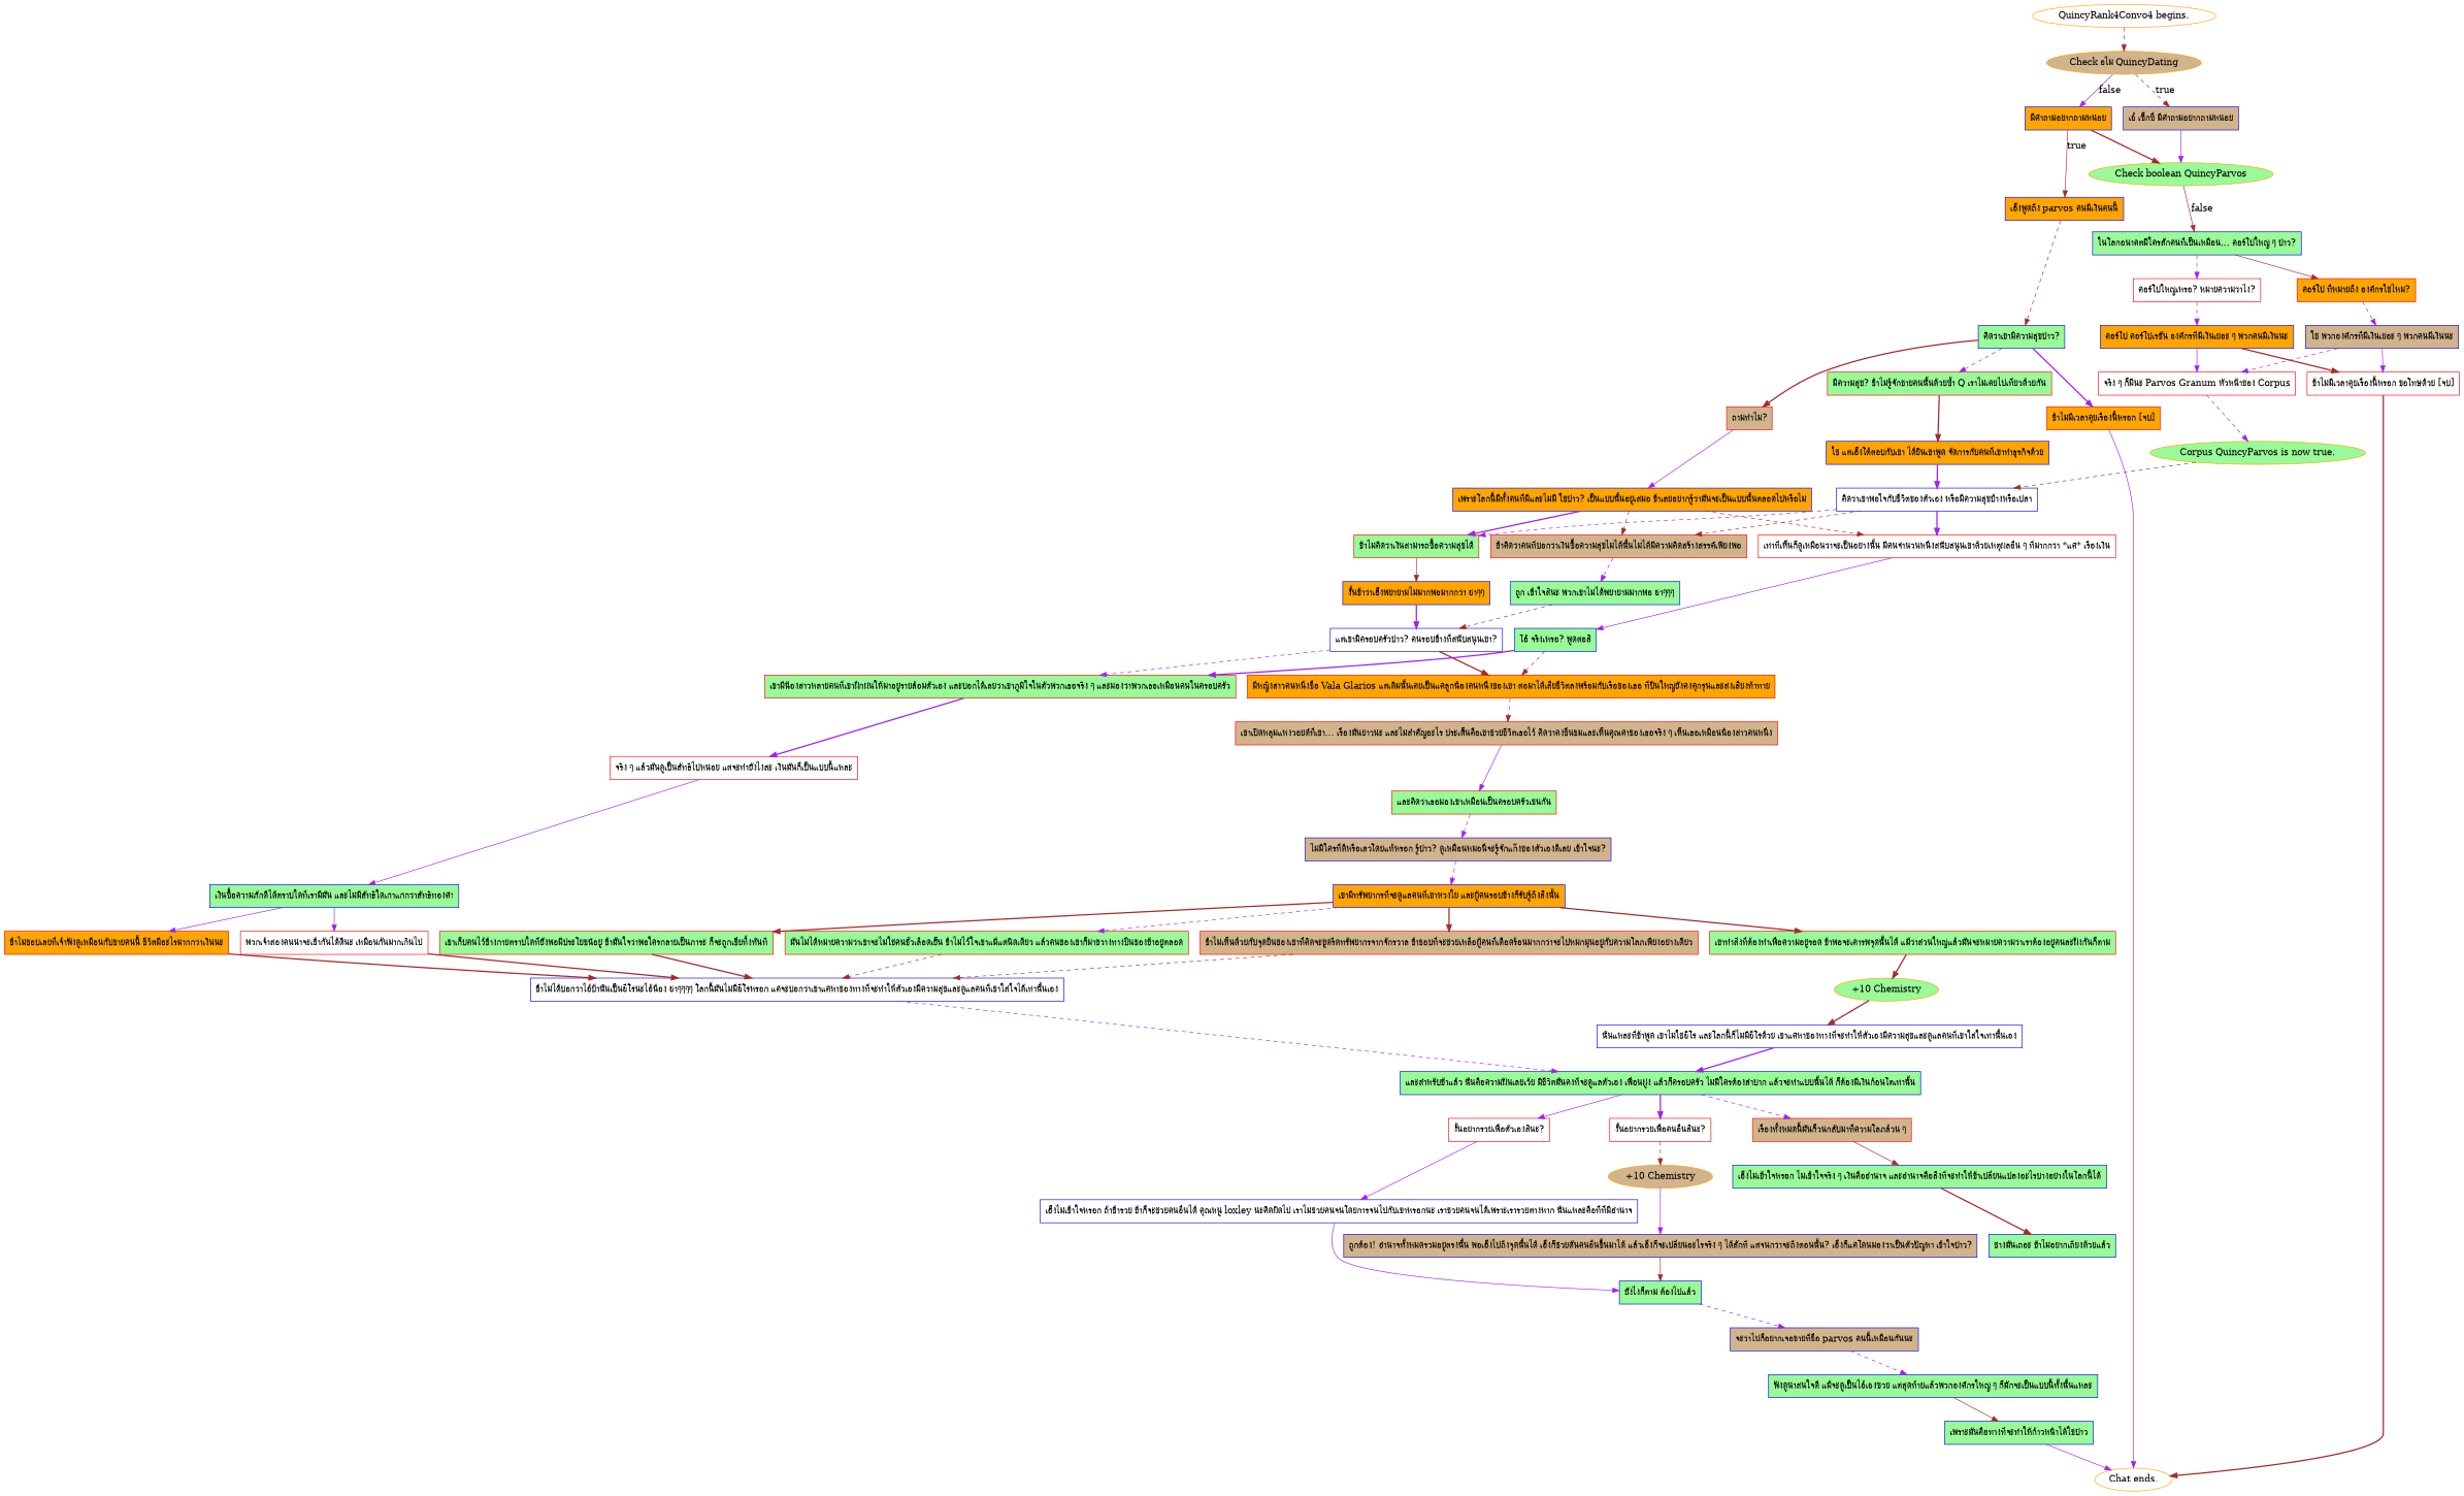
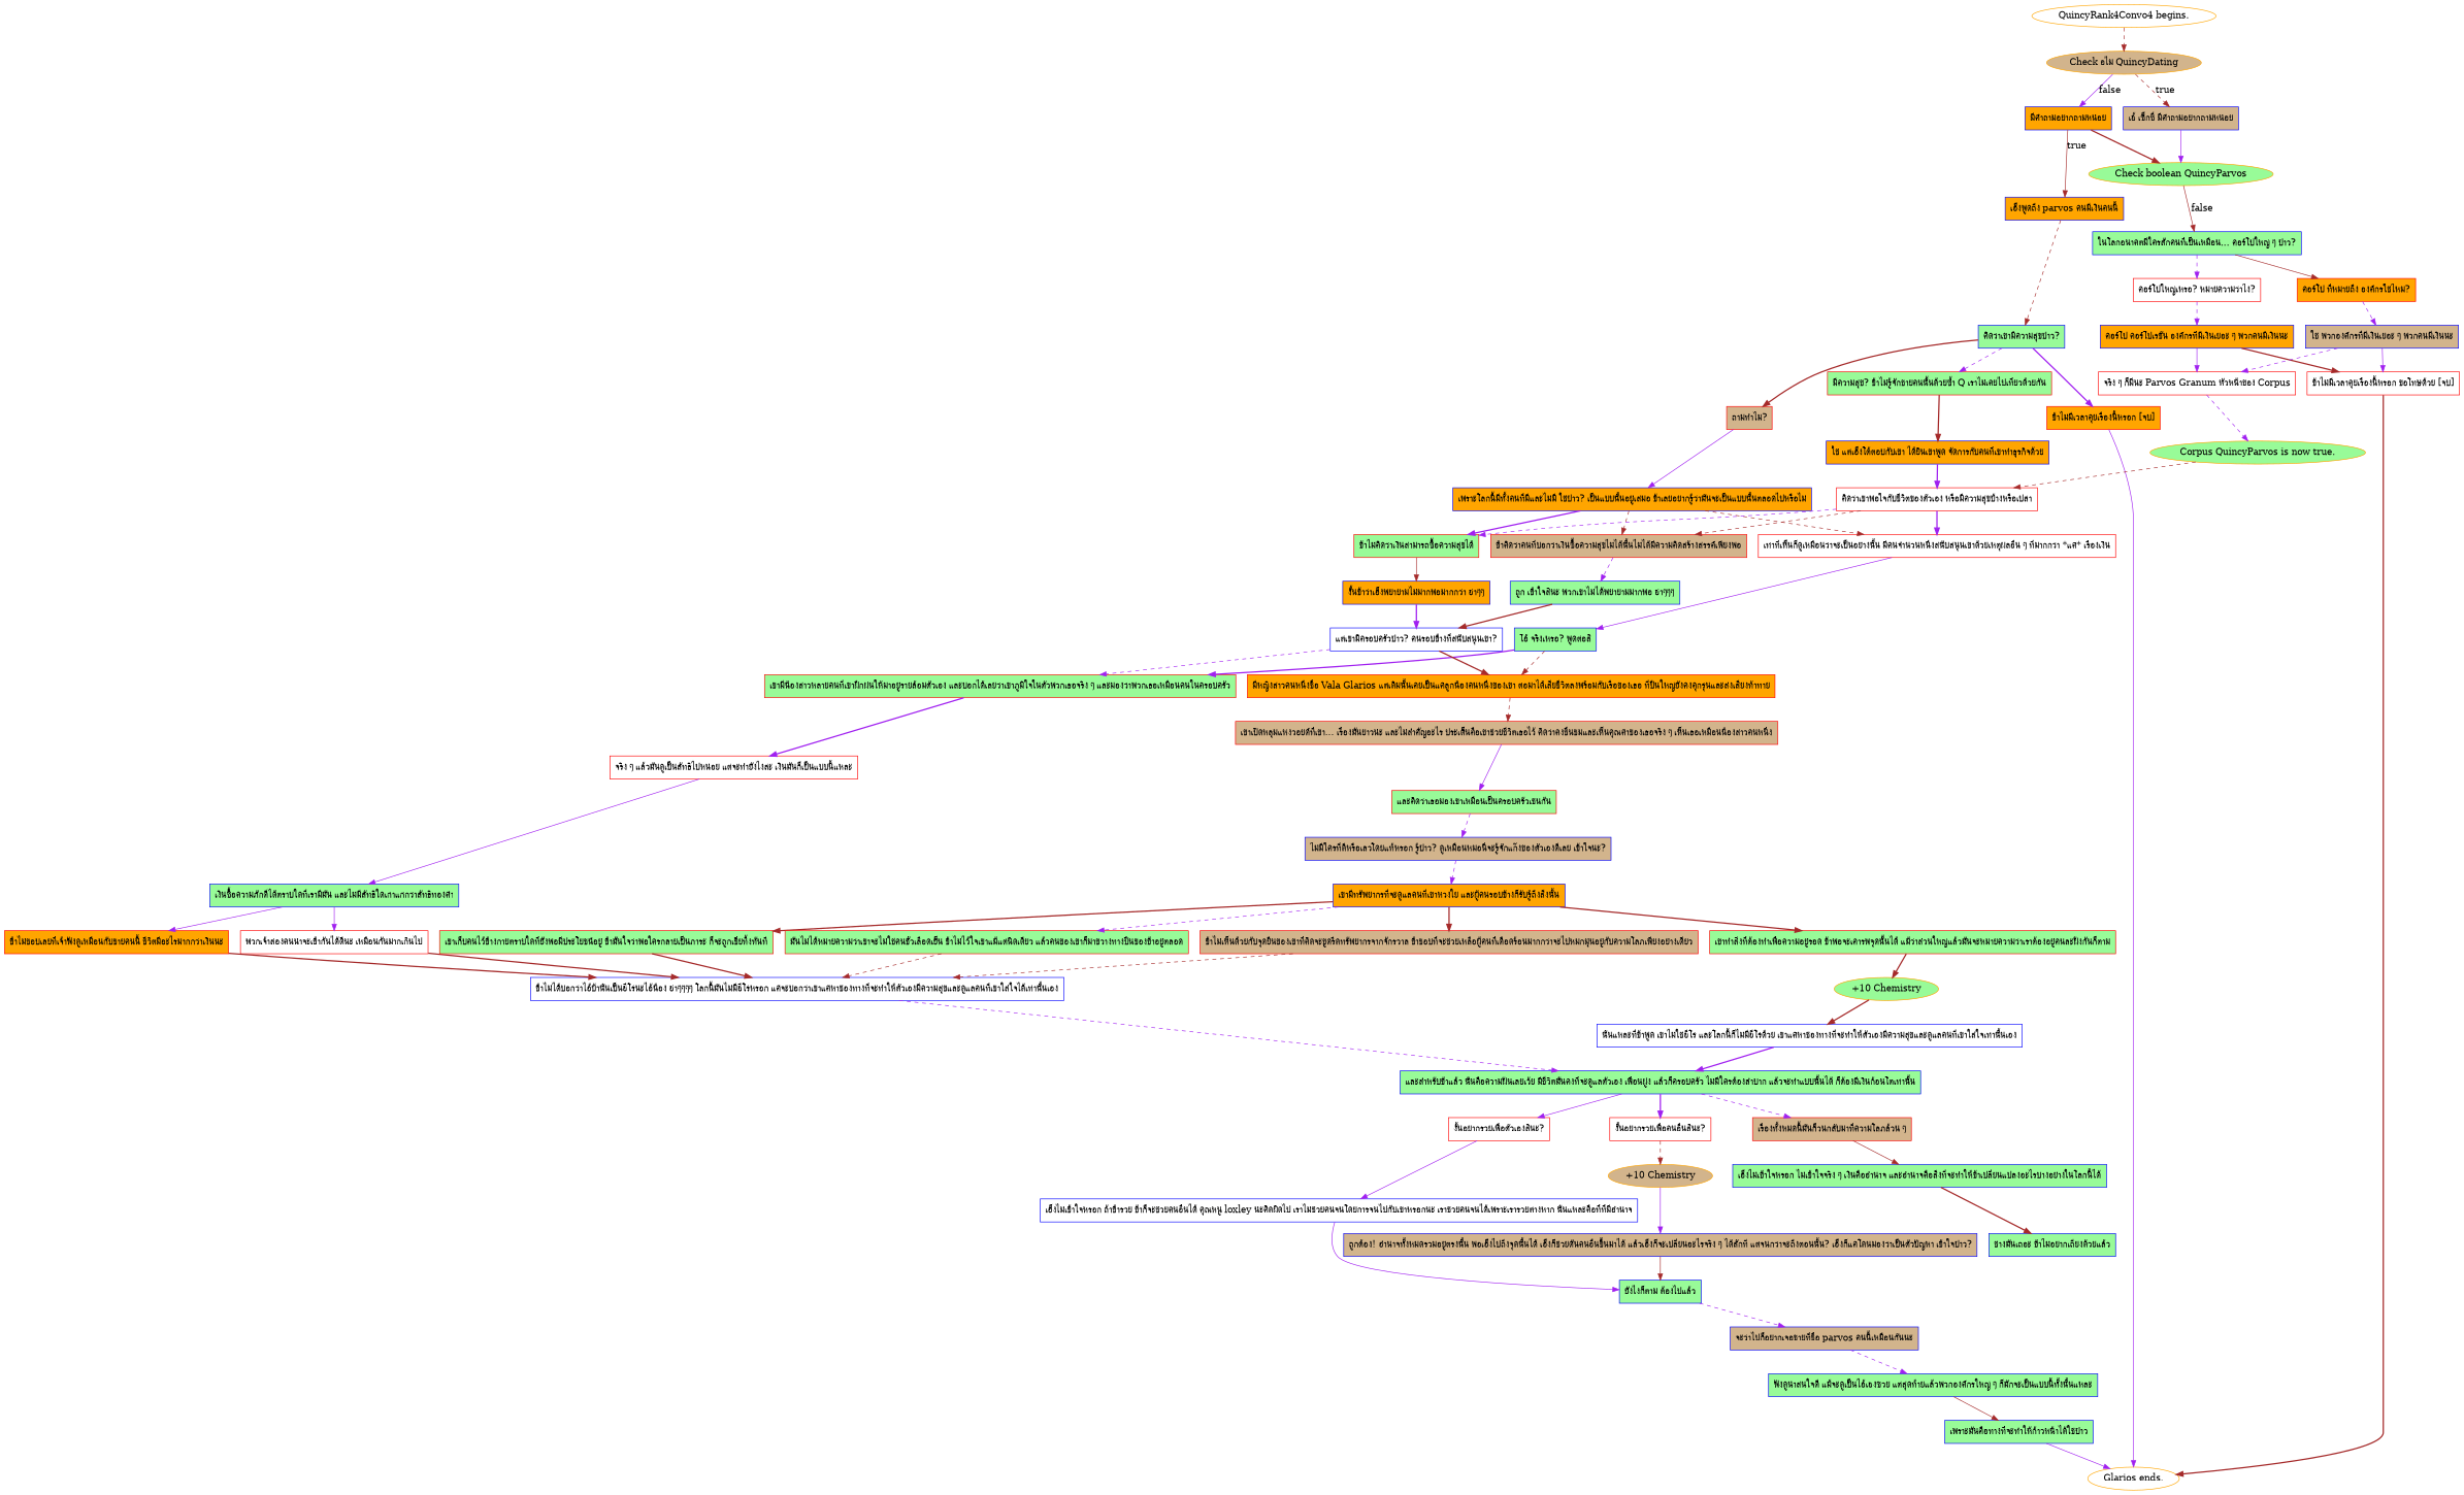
  digraph {
    node [color=blue fillcolor=palegreen style=filled shape=box]
    edge [color=purple style=dashed]
    "QuincyRank4Convo4 begins." [color=orange fillcolor=white shape=""]
    n2 [color=orange fillcolor=tan label="Check อไม QuincyDating" shape=""]
    n3 [fillcolor=tan label="เฮ้ เซ็กซี่ มีคำถามอยากถามหน่อย"]
    n4 [fillcolor=orange label="มีคำถามอยากถามหน่อย"]
    n5 [color=orange label="Check boolean QuincyParvos" shape=""]
    n6 [fillcolor=orange label="เอ็งพูดถึง parvos คนมีเงินคนนี้"]
    n7 [label="ในโลกอนาคตมีใครสักคนที่เป็นเหมือน... คอร์โปใหญ่ ๆ ป่าว?"]
    n8 [label="คิดว่าเขามีความสุขป่าว?"]
    n9 [color=red fillcolor=white label="คอร์โปใหญ่เหรอ? หมายความว่าไง?"]
    n10 [color=red fillcolor=orange label="คอร์โป ที่หมายถึง องค์กรใช่ไหม?"]
    n11 [color=red label="มีความสุข? ข้าไม่รู้จักชายคนนั้นด้วยซ้ำ Q เราไม่เคยไปเที่ยวด้วยกัน"]
    n12 [color=red fillcolor=tan label="ถามทำไม?"]
    n13 [color=red fillcolor=orange label="ข้าไม่มีเวลาคุยเรื่องนี้หรอก [จบ]"]
    n14 [fillcolor=orange label="คอร์โป คอร์โปเรชัน องค์กรที่มีเงินเยอะ ๆ พวกคนมีเงินน่ะ"]
    n15 [fillcolor=tan label="ใช่ พวกองค์กรที่มีเงินเยอะ ๆ พวกคนมีเงินน่ะ"]
    n16 [fillcolor=orange label="ใช่ แต่เอ็งโต้ตอบกับเขา ได้ยินเขาพูด จัดการกับคนที่เขาทำธุรกิจด้วย"]
    n17 [fillcolor=orange label="เพราะโลกนี้มีทั้งคนที่มีและไม่มี ใช่ป่าว? เป็นแบบนั้นอยู่เสมอ ข้าเลยอยากรู้ว่ามันจะเป็นแบบนั้นตลอดไปหรือไม่"]
-   "Chat ends." [color=orange fillcolor=white shape=""]
+   "Chat ends." [color=orange fillcolor=white label="Glarios ends." shape=""]
    n19 [color=red fillcolor=white label="จริง ๆ ก็มีนะ Parvos Granum หัวหน้าของ Corpus"]
    n20 [color=red fillcolor=white label="ข้าไม่มีเวลาคุยเรื่องนี้หรอก ขอโทษด้วย [จบ]"]
-   n21 [fillcolor=white label="คิดว่าเขาพอใจกับชีวิตของตัวเอง หรือมีความสุขบ้างหรือเปล่า"]
+   n21 [color=red fillcolor=white label="คิดว่าเขาพอใจกับชีวิตของตัวเอง หรือมีความสุขบ้างหรือเปล่า"]
    n22 [color=red label="ข้าไม่คิดว่าเงินสามารถซื้อความสุขได้"]
    n23 [color=red fillcolor=tan label="ข้าคิดว่าคนที่บอกว่าเงินซื้อความสุขไม่ได้นั้นไม่ได้มีความคิดสร้างสรรค์เพียงพอ"]
    n24 [color=red fillcolor=white label="เท่าที่เห็นก็ดูเหมือนว่าจะเป็นอย่างนั้น มีคนจำนวนหนึ่งสนับสนุนเขาด้วยเหตุผลอื่น ๆ ที่มากกว่า *แค่* เรื่องเงิน"]
    n25 [color=orange label="Corpus QuincyParvos is now true." shape=""]
    n26 [fillcolor=orange label="งั้นข้าว่าเอ็งพยายามไม่มากพอมากกว่า ฮ่าๆๆ"]
    n27 [label="ถูก เข้าใจสินะ พวกเขาไม่ได้พยายามมากพอ ฮ่าๆๆๆ"]
    n28 [label="โอ้ จริงเหรอ? พูดต่อสิ"]
    n29 [fillcolor=white label="แต่เขามีครอบครัวป่าว? คนรอบข้างที่สนับสนุนเขา?"]
    n30 [color=red fillcolor=orange label="มีหญิงสาวคนหนึ่งชื่อ Vala Glarios แต่เดิมนั้นเคยเป็นแค่ลูกน้องคนหนึ่งของเขา ต่อมาได้เสียชีวิตลงพร้อมกับเรือของเธอ ที่ปืนใหญ่ยังคงคุกรุ่นและส่งเสียงท้าทาย"]
    n31 [color=red label="เขามีน้องสาวหลายคนที่เขาฝึกฝนให้มาอยู่รายล้อมตัวเอง และบอกได้เลยว่าเขาภูมิใจในตัวพวกเธอจริง ๆ และมองว่าพวกเธอเหมือนคนในครอบครัว"]
    n32 [color=red fillcolor=tan label="เขาเปิดหลุมแห่งวอยด์ที่เขา... เรื่องมันยาวน่ะ และไม่สำคัญอะไร ประเด็นคือเขาช่วยชีวิตเธอไว้ คิดว่าคงชื่นชมและเห็นคุณค่าของเธอจริง ๆ เห็นเธอเหมือนน้องสาวคนหนึ่ง"]
    n33 [color=red fillcolor=white label="จริง ๆ แล้วมันดูเป็นลัทธิไปหน่อย แต่จะทำยังไงล่ะ เงินมันก็เป็นแบบนี้แหละ"]
    n34 [color=red label="และคิดว่าเธอมองเขาเหมือนเป็นครอบครัวเช่นกัน"]
    n35 [label="เงินซื้อความภักดีได้ตราบใดที่เรามีมัน และไม่มีลัทธิใดเก่าแก่กว่าลัทธิทองคำ"]
    n36 [fillcolor=tan label="ไม่มีใครที่ดีหรือเลวโดยแท้หรอก รู้ป่าว? ดูเหมือนหมอนี่จะรู้จักแก๊งของตัวเองดีเลย เข้าใจนะ?"]
    n37 [color=red fillcolor=orange label="ข้าไม่ชอบเลยที่เจ้าฟังดูเหมือนกับชายคนนี้ ชีวิตมีอะไรมากกว่าเงินนะ"]
    n38 [color=red fillcolor=white label="พวกเจ้าสองคนน่าจะเข้ากันได้ดีนะ เหมือนกันมากเกินไป"]
    n39 [fillcolor=orange label="เขามีทรัพยากรที่จะดูแลคนที่เขาห่วงใย และผู้คนรอบข้างก็รับรู้ถึงสิ่งนั้น"]
    n40 [fillcolor=white label="ข้าไม่ได้บอกว่าไอ้บ้านั่นเป็นฮีโร่นะไอ้น้อง ฮ่าๆๆๆๆ โลกนี้มันไม่มีฮีโร่หรอก แค่จะบอกว่าเขาแค่หาช่องทางที่จะทำให้ตัวเองมีความสุขและดูแลคนที่เขาใส่ใจได้เท่านั้นเอง"]
    n41 [color=red label="เขาทำสิ่งที่ต้องทำเพื่อความอยู่รอด ข้าพอจะเคารพจุดนั้นได้ แม้ว่าส่วนใหญ่แล้วมันจะหมายความว่าเราต้องอยู่คนละฝั่งกันก็ตาม"]
    n42 [color=red label="เขาเก็บคนไว้ข้างกายตราบใดที่ยังพอมีประโยชน์อยู่ ข้ามั่นใจว่าพอใครกลายเป็นภาระ ก็จะถูกเขี่ยทิ้งทันที"]
    n43 [color=red label="มันไม่ได้หมายความว่าเขาจะไม่ใช่คนชั่วเลือดเย็น ข้าไม่ไว้ใจเขาแม้แต่นิดเดียว แล้วคนของเขาก็มาขวางทางปืนของข้าอยู่ตลอด"]
    n44 [color=red fillcolor=tan label="ข้าไม่เห็นด้วยกับจุดยืนของเขาที่คิดจะขูดรีดทรัพยากรจากจักรวาล ข้าชอบที่จะช่วยเหลือผู้คนที่เดือดร้อนมากกว่าจะไปหมกมุ่นอยู่กับความโลภเพียงอย่างเดียว"]
    n45 [label="และสำหรับข้าแล้ว นั่นคือความฝันเลยเว้ย มีชีวิตมั่นคงที่จะดูแลตัวเอง เพื่อนฝูง แล้วก็ครอบครัว ไม่มีใครต้องลำบาก แล้วจะทำแบบนั้นได้ ก็ต้องมีเงินก้อนโตเท่านั้น"]
    n46 [color=orange label="+10 Chemistry" shape=""]
    n47 [color=red fillcolor=white label="งั้นอยากรวยเพื่อคนอื่นสินะ?"]
    n48 [color=red fillcolor=white label="งั้นอยากรวยเพื่อตัวเองสินะ?"]
    n49 [color=red fillcolor=tan label="เรื่องทั้งหมดนี้มันก็วนกลับมาที่ความโลภล้วน ๆ"]
    n50 [fillcolor=white label="นั่นแหละที่ข้าพูด เขาไม่ใช่ฮีโร่ และโลกนี้ก็ไม่มีฮีโร่ด้วย เขาแค่หาช่องทางที่จะทำให้ตัวเองมีความสุขและดูแลคนที่เขาใส่ใจเท่านั้นเอง"]
    n51 [color=orange fillcolor=tan label="+10 Chemistry" shape=""]
    n52 [fillcolor=white label="เอ็งไม่เข้าใจหรอก ถ้าข้ารวย ข้าก็จะช่วยคนอื่นได้ คุณหนู loxley น่ะคิดผิดไป เราไม่ช่วยคนจนโดยการจนไปกับเขาหรอกนะ เราช่วยคนจนได้เพราะเรารวยต่างหาก นั่นแหละคือที่ที่มีอำนาจ"]
    n53 [label="เอ็งไม่เข้าใจหรอก ไม่เข้าใจจริง ๆ เงินคืออำนาจ และอำนาจคือสิ่งที่จะทำให้ข้าเปลี่ยนแปลงอะไรบางอย่างในโลกนี้ได้"]
    n54 [fillcolor=tan label="ถูกต้อง! อำนาจทั้งหมดรวมอยู่ตรงนั้น พอเอ็งไปถึงจุดนั้นได้ เอ็งก็ช่วยดันคนอื่นขึ้นมาได้ แล้วเอ็งก็จะเปลี่ยนอะไรจริง ๆ ได้สักที แต่จนกว่าจะถึงตอนนั้น? เอ็งก็แค่โดนมองว่าเป็นตัวปัญหา เข้าใจป่าว?"]
    n55 [label="ยังไงก็ตาม ต้องไปแล้ว"]
    n56 [label="ช่างมันเถอะ ข้าไม่อยากเถียงด้วยแล้ว"]
    n57 [fillcolor=tan label="จะว่าไปก็อยากเจอชายที่ชื่อ parvos คนนี้เหมือนกันนะ"]
    n58 [label="ฟังดูน่าสนใจดี แม้จะดูเป็นไอ้เฮงซวย แต่สุดท้ายแล้วพวกองค์กรใหญ่ ๆ ก็มักจะเป็นแบบนี้ทั้งนั้นแหละ"]
    n59 [label="เพราะมันคือทางที่จะทำให้ก้าวหน้าได้ใช่ป่าว"]
    "QuincyRank4Convo4 begins." -> n2 [color=brown]
    n2 -> n3 [color=brown label=true]
    n2 -> n4 [label=false style=solid]
    n3 -> n5 [style=solid]
    n4 -> n5 [color=brown style=bold]
    n4 -> n6 [color=brown label=true style=solid]
    n5 -> n7 [color=brown label=false style=solid]
    n6 -> n8 [color=brown]
    n7 -> n9
    n7 -> n10 [color=brown style=solid]
    n8 -> n11
    n8 -> n12 [color=brown style=bold]
    n8 -> n13 [style=bold]
    n9 -> n14
    n10 -> n15
    n11 -> n16 [color=brown style=bold]
    n12 -> n17 [style=solid]
    n13 -> "Chat ends." [style=solid]
    n14 -> n19 [style=solid]
    n14 -> n20 [color=brown style=bold]
    n15 -> n19
    n15 -> n20 [style=solid]
    n16 -> n21 [style=bold]
    n17 -> n22 [style=bold]
    n17 -> n23 [color=brown]
    n17 -> n24 [color=brown]
    n19 -> n25
    n20 -> "Chat ends." [color=brown style=bold]
    n21 -> n22
    n21 -> n23 [color=brown]
    n21 -> n24 [style=bold]
    n22 -> n26 [color=brown style=solid]
    n23 -> n27
    n24 -> n28 [style=solid]
    n25 -> n21 [color=brown]
    n26 -> n29 [style=bold]
-   n27 -> n29 [color=brown]
+   n27 -> n29 [color=brown style=bold]
    n28 -> n30 [color=brown]
    n28 -> n31 [style=bold]
    n29 -> n30 [color=brown style=bold]
    n29 -> n31
    n30 -> n32 [color=brown]
    n31 -> n33 [style=bold]
    n32 -> n34 [style=solid]
    n33 -> n35 [style=solid]
    n34 -> n36
    n35 -> n37 [style=solid]
    n35 -> n38 [style=solid]
    n36 -> n39
    n37 -> n40 [color=brown style=bold]
    n38 -> n40 [color=brown style=bold]
    n39 -> n41 [color=brown style=bold]
    n39 -> n42 [color=brown style=bold]
    n39 -> n43
    n39 -> n44 [color=brown style=bold]
    n40 -> n45
    n41 -> n46 [color=brown style=bold]
    n42 -> n40 [color=brown style=bold]
    n43 -> n40 [color=brown]
    n44 -> n40 [color=brown]
    n45 -> n47 [style=bold]
    n45 -> n48 [style=solid]
    n45 -> n49
    n46 -> n50 [color=brown style=bold]
    n47 -> n51 [color=brown]
    n48 -> n52 [style=solid]
    n49 -> n53 [color=brown style=solid]
    n50 -> n45 [style=bold]
    n51 -> n54 [style=solid]
    n52 -> n55 [style=solid]
    n53 -> n56 [color=brown style=bold]
    n54 -> n55 [color=brown style=solid]
    n55 -> n57
    n57 -> n58
    n58 -> n59 [color=brown style=solid]
    n59 -> "Chat ends." [style=solid]
  }
